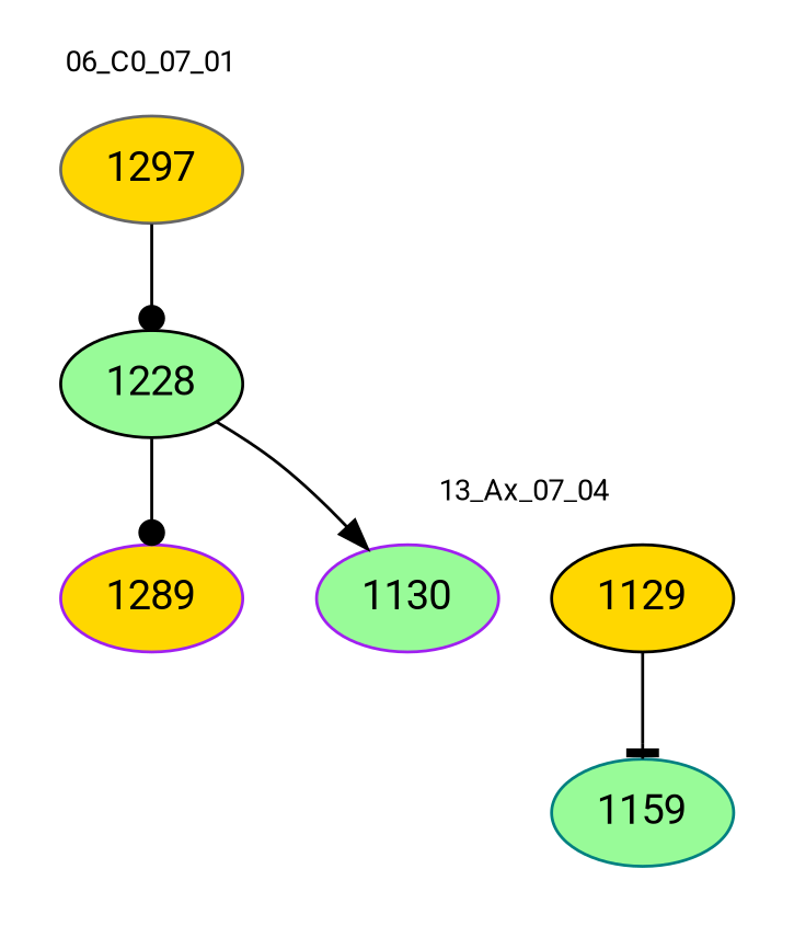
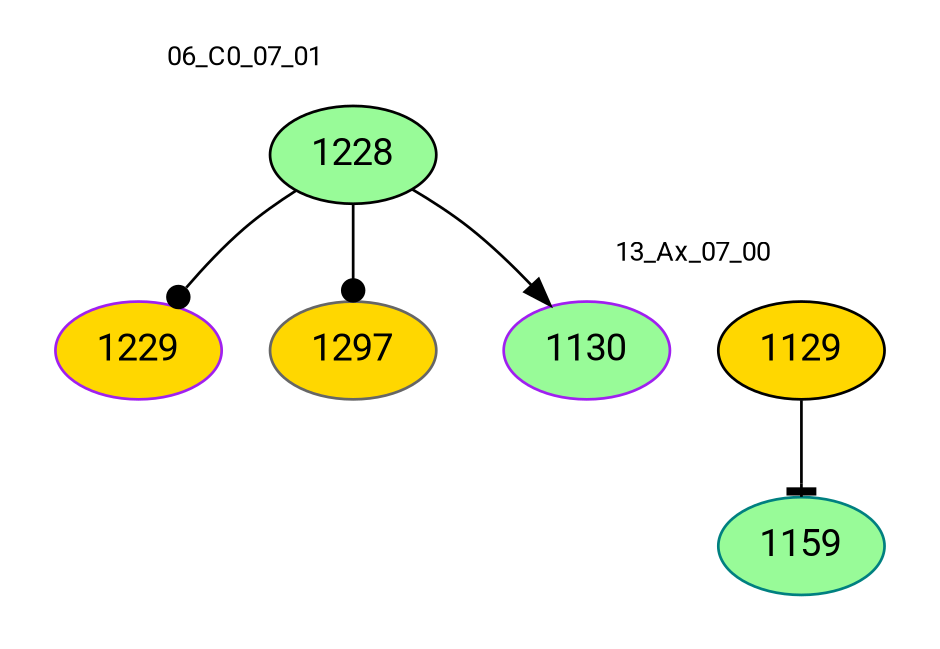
  digraph {
    fontname=Roboto
    node [color=black fillcolor=gold fontname=Roboto style=filled]
    edge [arrowhead=dot color=black fontname=Roboto]
    n1 [label=1129]
    n2 [color=purple fillcolor=palegreen label=1130]
    n3 [color=teal fillcolor=palegreen label=1159]
    n4 [fillcolor=palegreen label=1228]
-   n5 [color=purple label=1289]
+   n5 [color=purple label=1229]
    n6 [color=gray40 label=1297]
    subgraph cluster_1 {
      color=white
      fontsize=10
-     label="13_Ax_07_04"
+     label="13_Ax_07_00"
      n1
      n2
      n3
    }
    subgraph cluster_2 {
      color=white
      fontsize=10
      label="06_C0_07_01"
      n4
      n5
      n6
    }
    n1 -> n3 [arrowhead=tee]
    n4 -> n2 [arrowhead=normal]
    n4 -> n5
-   n6 -> n4
+   n4 -> n6
  }
